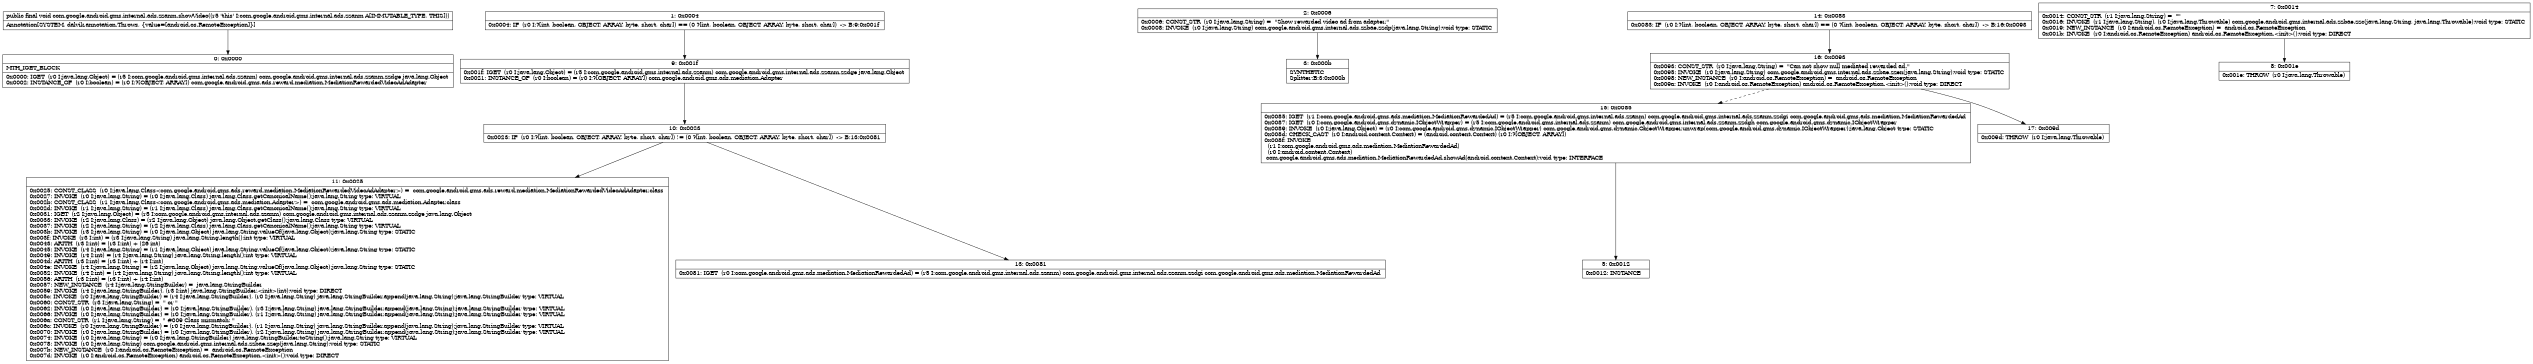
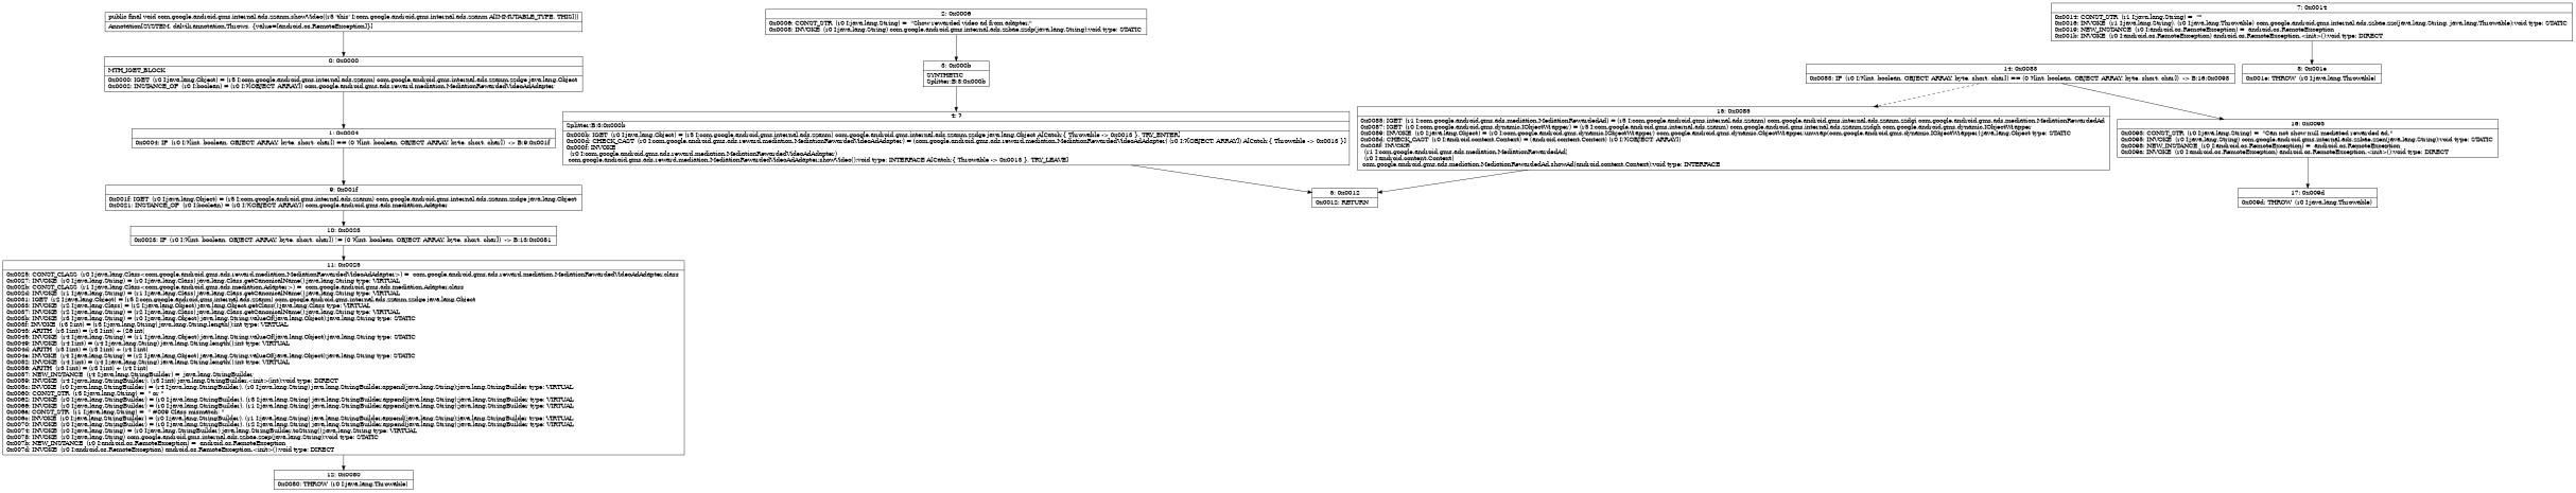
  digraph {
    node [shape=record]
    n1 [label="{0\:\ 0x0000|MTH_IGET_BLOCK\l|0x0000: IGET  (r0 I:java.lang.Object) = (r5 I:com.google.android.gms.internal.ads.zzanm) com.google.android.gms.internal.ads.zzanm.zzdge java.lang.Object \l0x0002: INSTANCE_OF  (r0 I:boolean) = (r0 I:?[OBJECT, ARRAY]) com.google.android.gms.ads.reward.mediation.MediationRewardedVideoAdAdapter \l}"]
    n2 [label="{1\:\ 0x0004|0x0004: IF  (r0 I:?[int, boolean, OBJECT, ARRAY, byte, short, char]) == (0 ?[int, boolean, OBJECT, ARRAY, byte, short, char])  \-\> B:9:0x001f \l}"]
    n3 [label="{9\:\ 0x001f|0x001f: IGET  (r0 I:java.lang.Object) = (r5 I:com.google.android.gms.internal.ads.zzanm) com.google.android.gms.internal.ads.zzanm.zzdge java.lang.Object \l0x0021: INSTANCE_OF  (r0 I:boolean) = (r0 I:?[OBJECT, ARRAY]) com.google.android.gms.ads.mediation.Adapter \l}"]
    n4 [label="{2\:\ 0x0006|0x0006: CONST_STR  (r0 I:java.lang.String) =  \"Show rewarded video ad from adapter.\" \l0x0008: INVOKE  (r0 I:java.lang.String) com.google.android.gms.internal.ads.zzbae.zzdp(java.lang.String):void type: STATIC \l}"]
    n5 [label="{3\:\ 0x000b|SYNTHETIC\lSplitter:B:3:0x000b\l}"]
    n6 [label="{10\:\ 0x0023|0x0023: IF  (r0 I:?[int, boolean, OBJECT, ARRAY, byte, short, char]) != (0 ?[int, boolean, OBJECT, ARRAY, byte, short, char])  \-\> B:13:0x0081 \l}"]
-   n8 [label="{5\:\ 0x0012|0x0012: INSTANCE   \l}"]
+   n7 [label="{4\:\ ?|Splitter:B:3:0x000b\l|0x000b: IGET  (r0 I:java.lang.Object) = (r5 I:com.google.android.gms.internal.ads.zzanm) com.google.android.gms.internal.ads.zzanm.zzdge java.lang.Object A[Catch:\{ Throwable \-\> 0x0013 \}, TRY_ENTER]\l0x000d: CHECK_CAST  (r0 I:com.google.android.gms.ads.reward.mediation.MediationRewardedVideoAdAdapter) = (com.google.android.gms.ads.reward.mediation.MediationRewardedVideoAdAdapter) (r0 I:?[OBJECT, ARRAY]) A[Catch:\{ Throwable \-\> 0x0013 \}]\l0x000f: INVOKE  \l  (r0 I:com.google.android.gms.ads.reward.mediation.MediationRewardedVideoAdAdapter)\l com.google.android.gms.ads.reward.mediation.MediationRewardedVideoAdAdapter.showVideo():void type: INTERFACE A[Catch:\{ Throwable \-\> 0x0013 \}, TRY_LEAVE]\l}"]
+   n8 [label="{5\:\ 0x0012|0x0012: RETURN   \l}"]
    n9 [label="{7\:\ 0x0014|0x0014: CONST_STR  (r1 I:java.lang.String) =  \"\" \l0x0016: INVOKE  (r1 I:java.lang.String), (r0 I:java.lang.Throwable) com.google.android.gms.internal.ads.zzbae.zzc(java.lang.String, java.lang.Throwable):void type: STATIC \l0x0019: NEW_INSTANCE  (r0 I:android.os.RemoteException) =  android.os.RemoteException \l0x001b: INVOKE  (r0 I:android.os.RemoteException) android.os.RemoteException.\<init\>():void type: DIRECT \l}"]
    n10 [label="{8\:\ 0x001e|0x001e: THROW  (r0 I:java.lang.Throwable) \l}"]
    n11 [label="{11\:\ 0x0025|0x0025: CONST_CLASS  (r0 I:java.lang.Class\<com.google.android.gms.ads.reward.mediation.MediationRewardedVideoAdAdapter\>) =  com.google.android.gms.ads.reward.mediation.MediationRewardedVideoAdAdapter.class \l0x0027: INVOKE  (r0 I:java.lang.String) = (r0 I:java.lang.Class) java.lang.Class.getCanonicalName():java.lang.String type: VIRTUAL \l0x002b: CONST_CLASS  (r1 I:java.lang.Class\<com.google.android.gms.ads.mediation.Adapter\>) =  com.google.android.gms.ads.mediation.Adapter.class \l0x002d: INVOKE  (r1 I:java.lang.String) = (r1 I:java.lang.Class) java.lang.Class.getCanonicalName():java.lang.String type: VIRTUAL \l0x0031: IGET  (r2 I:java.lang.Object) = (r5 I:com.google.android.gms.internal.ads.zzanm) com.google.android.gms.internal.ads.zzanm.zzdge java.lang.Object \l0x0033: INVOKE  (r2 I:java.lang.Class) = (r2 I:java.lang.Object) java.lang.Object.getClass():java.lang.Class type: VIRTUAL \l0x0037: INVOKE  (r2 I:java.lang.String) = (r2 I:java.lang.Class) java.lang.Class.getCanonicalName():java.lang.String type: VIRTUAL \l0x003b: INVOKE  (r3 I:java.lang.String) = (r0 I:java.lang.Object) java.lang.String.valueOf(java.lang.Object):java.lang.String type: STATIC \l0x003f: INVOKE  (r3 I:int) = (r3 I:java.lang.String) java.lang.String.length():int type: VIRTUAL \l0x0043: ARITH  (r3 I:int) = (r3 I:int) + (26 int) \l0x0045: INVOKE  (r4 I:java.lang.String) = (r1 I:java.lang.Object) java.lang.String.valueOf(java.lang.Object):java.lang.String type: STATIC \l0x0049: INVOKE  (r4 I:int) = (r4 I:java.lang.String) java.lang.String.length():int type: VIRTUAL \l0x004d: ARITH  (r3 I:int) = (r3 I:int) + (r4 I:int) \l0x004e: INVOKE  (r4 I:java.lang.String) = (r2 I:java.lang.Object) java.lang.String.valueOf(java.lang.Object):java.lang.String type: STATIC \l0x0052: INVOKE  (r4 I:int) = (r4 I:java.lang.String) java.lang.String.length():int type: VIRTUAL \l0x0056: ARITH  (r3 I:int) = (r3 I:int) + (r4 I:int) \l0x0057: NEW_INSTANCE  (r4 I:java.lang.StringBuilder) =  java.lang.StringBuilder \l0x0059: INVOKE  (r4 I:java.lang.StringBuilder), (r3 I:int) java.lang.StringBuilder.\<init\>(int):void type: DIRECT \l0x005c: INVOKE  (r0 I:java.lang.StringBuilder) = (r4 I:java.lang.StringBuilder), (r0 I:java.lang.String) java.lang.StringBuilder.append(java.lang.String):java.lang.StringBuilder type: VIRTUAL \l0x0060: CONST_STR  (r3 I:java.lang.String) =  \" or \" \l0x0062: INVOKE  (r0 I:java.lang.StringBuilder) = (r0 I:java.lang.StringBuilder), (r3 I:java.lang.String) java.lang.StringBuilder.append(java.lang.String):java.lang.StringBuilder type: VIRTUAL \l0x0066: INVOKE  (r0 I:java.lang.StringBuilder) = (r0 I:java.lang.StringBuilder), (r1 I:java.lang.String) java.lang.StringBuilder.append(java.lang.String):java.lang.StringBuilder type: VIRTUAL \l0x006a: CONST_STR  (r1 I:java.lang.String) =  \" #009 Class mismatch: \" \l0x006c: INVOKE  (r0 I:java.lang.StringBuilder) = (r0 I:java.lang.StringBuilder), (r1 I:java.lang.String) java.lang.StringBuilder.append(java.lang.String):java.lang.StringBuilder type: VIRTUAL \l0x0070: INVOKE  (r0 I:java.lang.StringBuilder) = (r0 I:java.lang.StringBuilder), (r2 I:java.lang.String) java.lang.StringBuilder.append(java.lang.String):java.lang.StringBuilder type: VIRTUAL \l0x0074: INVOKE  (r0 I:java.lang.String) = (r0 I:java.lang.StringBuilder) java.lang.StringBuilder.toString():java.lang.String type: VIRTUAL \l0x0078: INVOKE  (r0 I:java.lang.String) com.google.android.gms.internal.ads.zzbae.zzep(java.lang.String):void type: STATIC \l0x007b: NEW_INSTANCE  (r0 I:android.os.RemoteException) =  android.os.RemoteException \l0x007d: INVOKE  (r0 I:android.os.RemoteException) android.os.RemoteException.\<init\>():void type: DIRECT \l}"]
-   n12 [label="{13\:\ 0x0081|0x0081: IGET  (r0 I:com.google.android.gms.ads.mediation.MediationRewardedAd) = (r5 I:com.google.android.gms.internal.ads.zzanm) com.google.android.gms.internal.ads.zzanm.zzdgi com.google.android.gms.ads.mediation.MediationRewardedAd \l}"]
+   n13 [label="{12\:\ 0x0080|0x0080: THROW  (r0 I:java.lang.Throwable) \l}"]
    n14 [label="{14\:\ 0x0083|0x0083: IF  (r0 I:?[int, boolean, OBJECT, ARRAY, byte, short, char]) == (0 ?[int, boolean, OBJECT, ARRAY, byte, short, char])  \-\> B:16:0x0093 \l}"]
    n15 [label="{15\:\ 0x0085|0x0085: IGET  (r1 I:com.google.android.gms.ads.mediation.MediationRewardedAd) = (r5 I:com.google.android.gms.internal.ads.zzanm) com.google.android.gms.internal.ads.zzanm.zzdgi com.google.android.gms.ads.mediation.MediationRewardedAd \l0x0087: IGET  (r0 I:com.google.android.gms.dynamic.IObjectWrapper) = (r5 I:com.google.android.gms.internal.ads.zzanm) com.google.android.gms.internal.ads.zzanm.zzdgh com.google.android.gms.dynamic.IObjectWrapper \l0x0089: INVOKE  (r0 I:java.lang.Object) = (r0 I:com.google.android.gms.dynamic.IObjectWrapper) com.google.android.gms.dynamic.ObjectWrapper.unwrap(com.google.android.gms.dynamic.IObjectWrapper):java.lang.Object type: STATIC \l0x008d: CHECK_CAST  (r0 I:android.content.Context) = (android.content.Context) (r0 I:?[OBJECT, ARRAY]) \l0x008f: INVOKE  \l  (r1 I:com.google.android.gms.ads.mediation.MediationRewardedAd)\l  (r0 I:android.content.Context)\l com.google.android.gms.ads.mediation.MediationRewardedAd.showAd(android.content.Context):void type: INTERFACE \l}"]
    n16 [label="{16\:\ 0x0093|0x0093: CONST_STR  (r0 I:java.lang.String) =  \"Can not show null mediated rewarded ad.\" \l0x0095: INVOKE  (r0 I:java.lang.String) com.google.android.gms.internal.ads.zzbae.zzen(java.lang.String):void type: STATIC \l0x0098: NEW_INSTANCE  (r0 I:android.os.RemoteException) =  android.os.RemoteException \l0x009a: INVOKE  (r0 I:android.os.RemoteException) android.os.RemoteException.\<init\>():void type: DIRECT \l}"]
    n17 [label="{17\:\ 0x009d|0x009d: THROW  (r0 I:java.lang.Throwable) \l}"]
    n18 [label="{public final void com.google.android.gms.internal.ads.zzanm.showVideo((r5 'this' I:com.google.android.gms.internal.ads.zzanm A[IMMUTABLE_TYPE, THIS]))  | Annotation[SYSTEM, dalvik.annotation.Throws, \{value=[android.os.RemoteException]\}]\l}"]
+   n1 -> n2
    n2 -> n3
    n3 -> n6
    n4 -> n5
+   n5 -> n7
    n6 -> n11 [style=solid]
-   n6 -> n12
+   n7 -> n8
    n9 -> n10
-   n16 -> n15 [style=dashed]
+   n11 -> n13
+   n14 -> n15 [style=dashed]
    n14 -> n16
    n15 -> n8
    n16 -> n17
    n18 -> n1
  }
